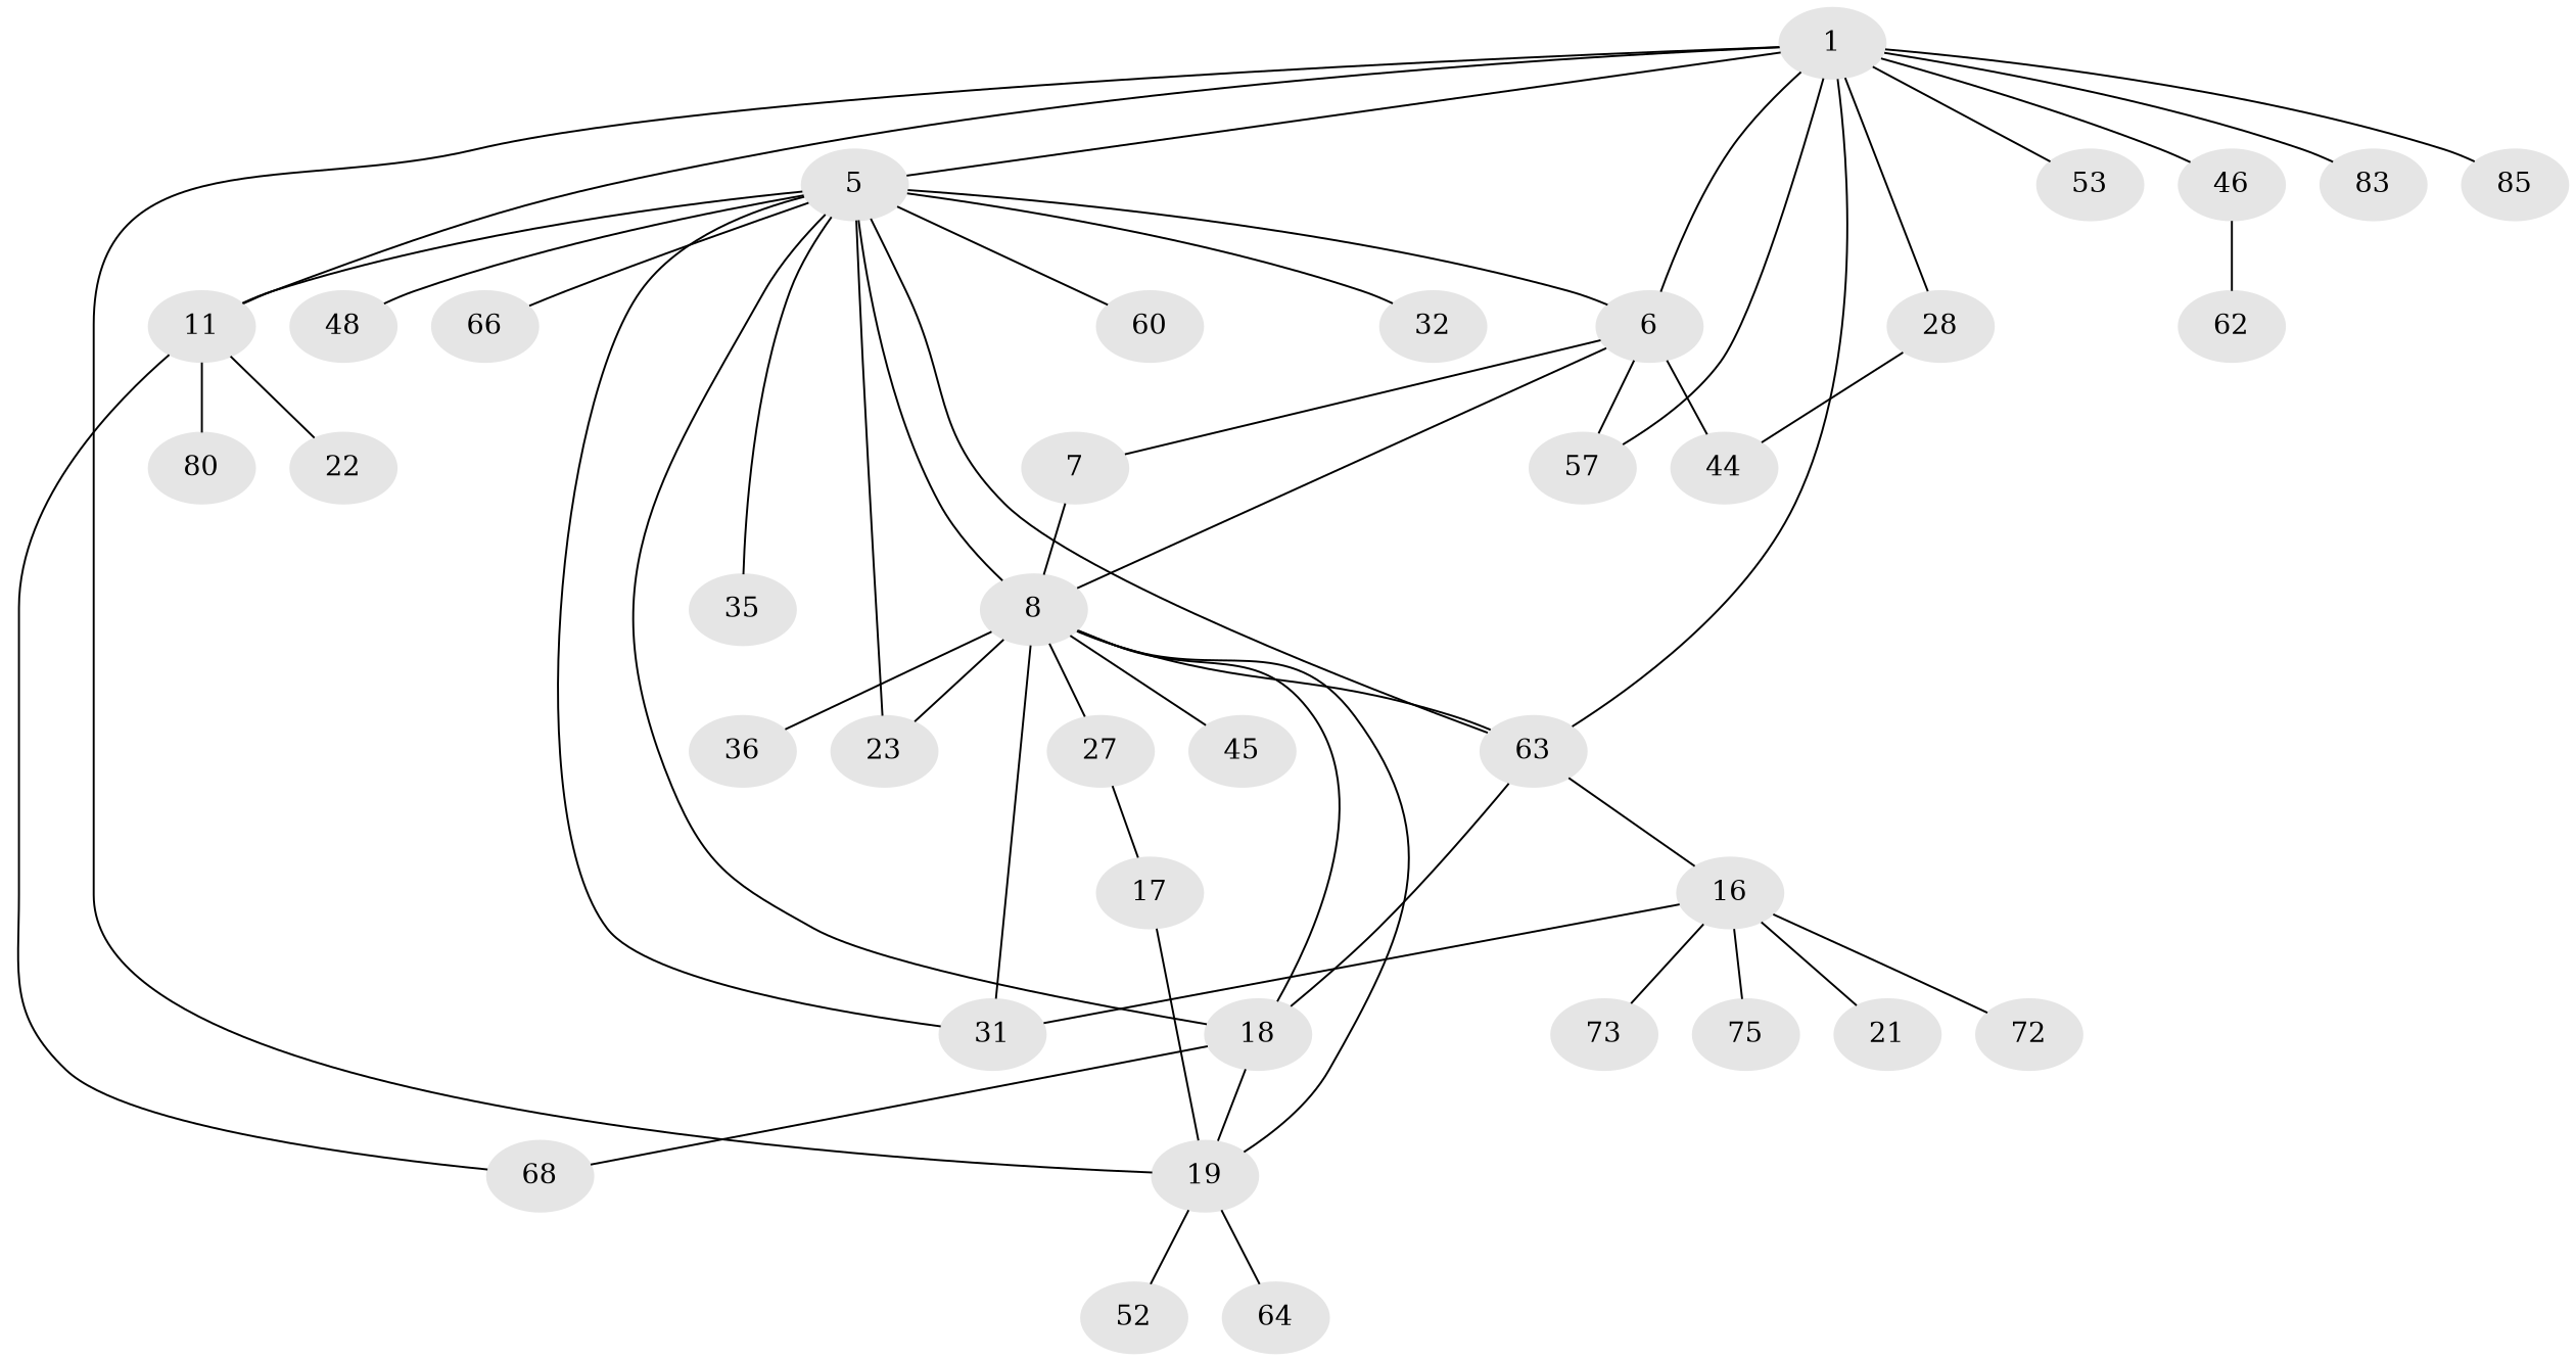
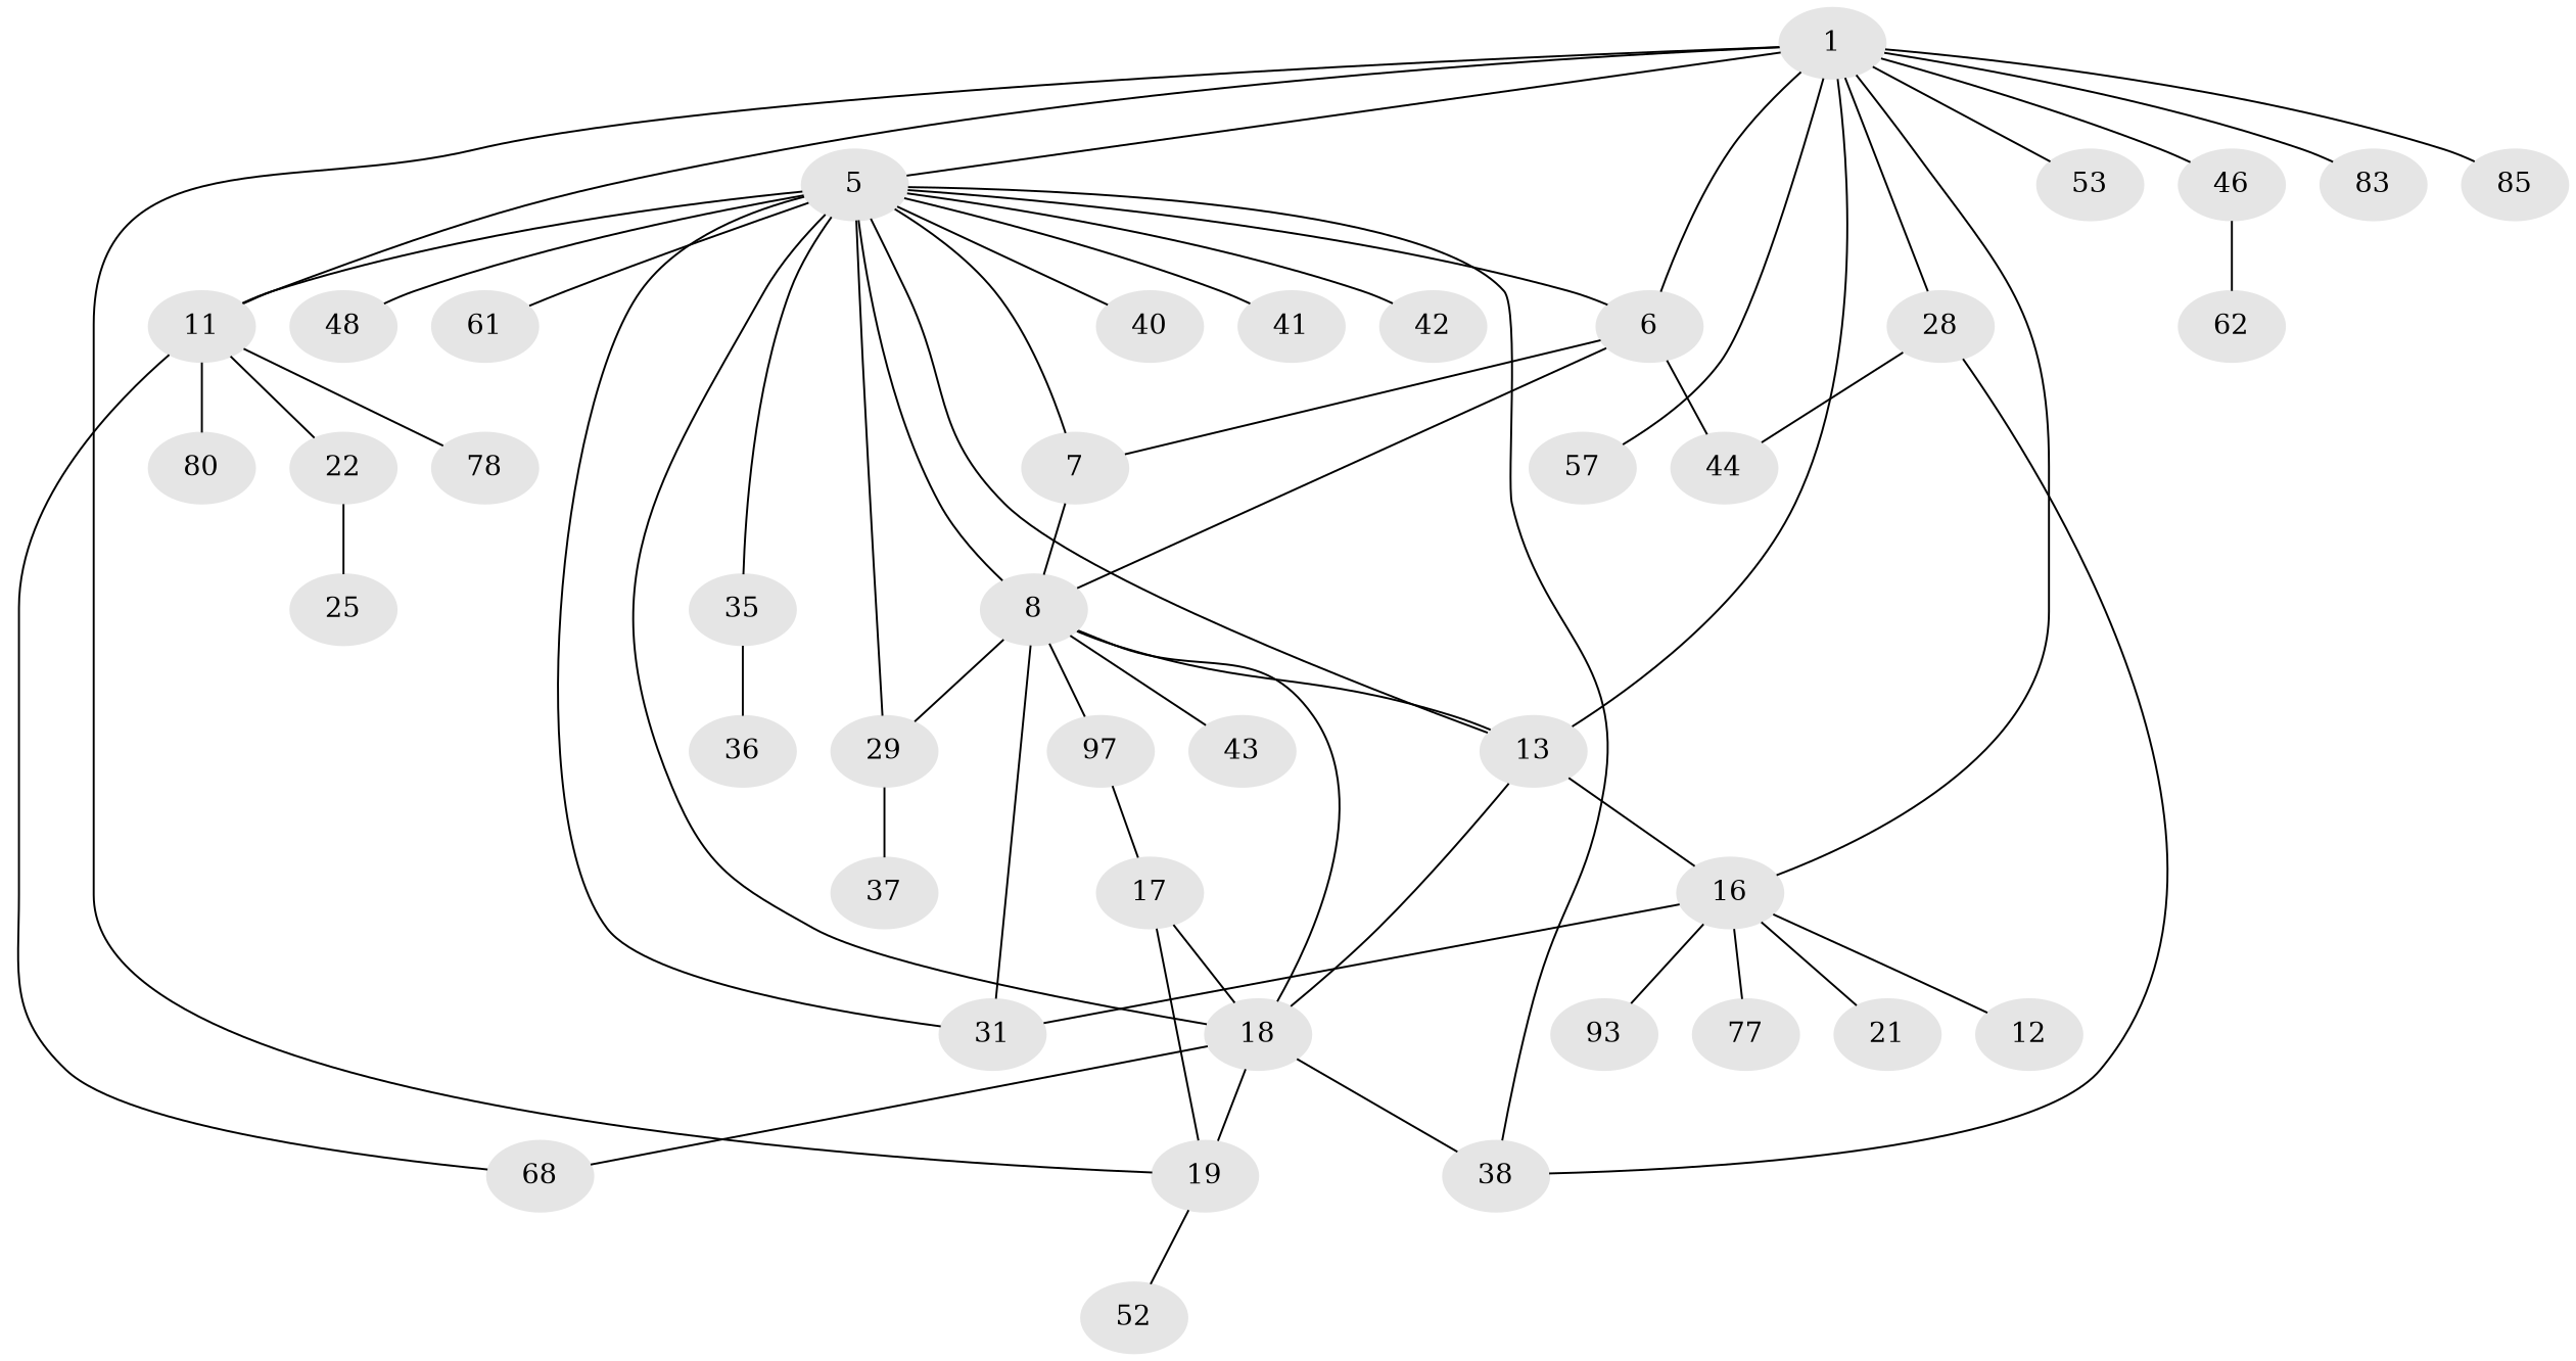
  graph {
    node [color=gray90 style=filled]
    1 [super="+3+4+63+67+2"]
    5 [super="+9+55+54"]
    6
    11
-   13 [super="+15" label=63]
+   13 [super="+15"]
    16 [super="+30"]
    19
    28 [super="+69"]
    46
    53
    57
    83
    85
    7
    8 [super="+20+49+47+76+81+60+43"]
    18
-   23 [super="+24"]
+   23 [super="+24" label=29]
    31
    35 [super="+82"]
-   40 [label=60]
-   42 [label=32]
+   38 [super="+56"]
+   40
+   41
+   42
    48
-   61 [label=66]
+   61
    44 [super="+51"]
    22
    68
+   78
    80
    21
-   72
-   73
-   75
+   72 [label=12]
+   73 [label=93]
+   75 [label=77]
    52
-   64
    62
-   27
+   27 [label=97]
    36
-   45
+   45 [label=43]
+   37
    17 [super="+32+26+39+71+50"]
+   25
    1 -- 5
    1 -- 6
    1 -- 11
    1 -- 13 [weight=2]
+   1 -- 16
    1 -- 19
    1 -- 28
    1 -- 46
    1 -- 53
    1 -- 57
    1 -- 83
    1 -- 85
    5 -- 6
    5 -- 11 [weight=3]
    5 -- 13
+   5 -- 7
    5 -- 8
    5 -- 18
    5 -- 23
    5 -- 31
    5 -- 35
+   5 -- 38
    5 -- 40
+   5 -- 41
    5 -- 42
    5 -- 48
    5 -- 61
-   6 -- 57
    6 -- 7
    6 -- 8
    6 -- 44
    11 -- 22
    11 -- 68
+   11 -- 78
    11 -- 80
    13 -- 16 [weight=2]
    13 -- 18
    16 -- 31
    16 -- 21
    16 -- 72
    16 -- 73
    16 -- 75
    19 -- 52
-   19 -- 64
+   28 -- 38
    28 -- 44
    46 -- 62
    7 -- 8
    8 -- 13
-   8 -- 19
    8 -- 18
    8 -- 23
    8 -- 31
    8 -- 27
-   8 -- 36
+   35 -- 36
    8 -- 45
    18 -- 19
+   18 -- 38
    18 -- 68
+   23 -- 37
+   22 -- 25
    27 -- 17
    17 -- 19
+   17 -- 18
  }
